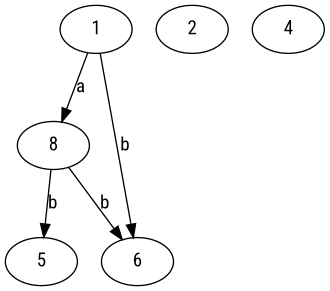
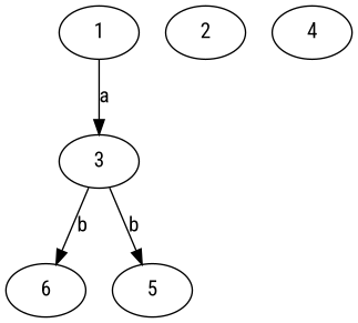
  strict digraph {
    fontname="Roboto Condensed"
    node [fontname="Roboto Condensed"]
    edge [fontname="Roboto Condensed"]
    1
-   3 [label=8]
+   3
    6
    n4 [label=5]
    2
    n6 [label=4]
    1 -> 3 [label=a]
-   1 -> 6 [label=b]
    3 -> 6 [label=b]
    3 -> n4 [label=b]
  }
